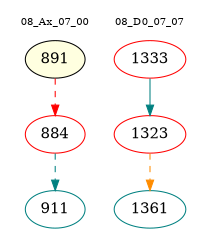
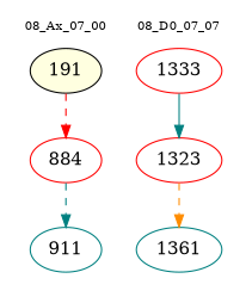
  digraph {
    node [color=red fillcolor=white style=filled]
    edge [color=teal style=dashed]
-   n1 [color=black fillcolor=lightyellow label=891]
+   n1 [color=black fillcolor=lightyellow label=191]
    n2 [label=884]
    n3 [color=teal label=911]
    n4 [label=1333]
    n5 [label=1323]
    n6 [color=teal label=1361]
    subgraph cluster_1 {
      color=white
      fontsize=10
      label="08_Ax_07_00"
      n1
      n2
      n3
    }
    subgraph cluster_2 {
      color=white
      fontsize=10
      label="08_D0_07_07"
      n4
      n5
      n6
    }
    n1 -> n2 [color=red]
    n2 -> n3
    n4 -> n5 [style=solid]
    n5 -> n6 [color=darkorange]
  }
